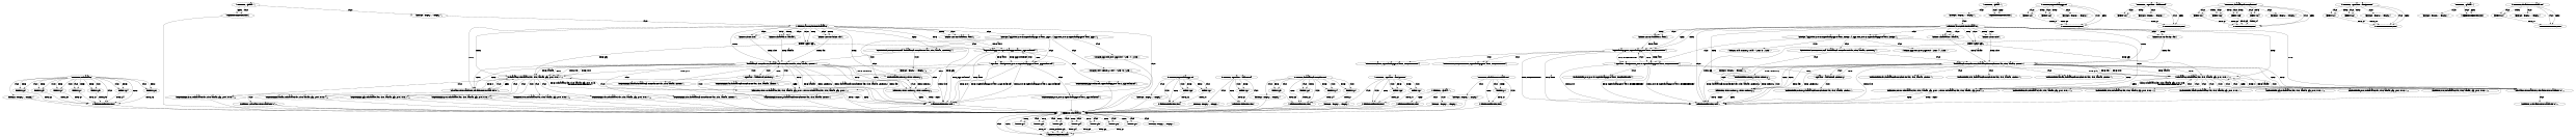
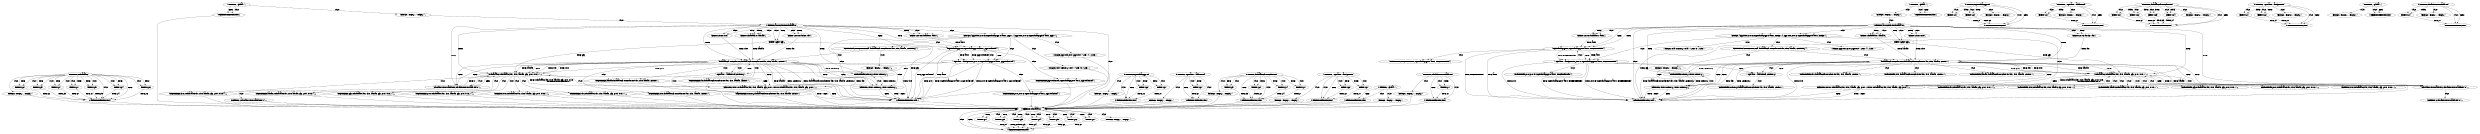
  digraph {
    n1 [label=<(METHOD,__dma_alloc)>]
    n2 [label=<(PARAM,p1)>]
    n3 [label=<(PARAM,p2)>]
    n4 [label=<(PARAM,p3)>]
    n5 [label=<(PARAM,p4)>]
    n6 [label=<(PARAM,p5)>]
    n7 [label=<(PARAM,p6)>]
    n8 [label=<(PARAM,p7)>]
    n9 [label=<(BLOCK,&lt;empty&gt;,&lt;empty&gt;)>]
    n10 [label=<(METHOD_RETURN,ANY)>]
    n11 [label=<(METHOD,__dma_alloc)>]
    n12 [label=<(PARAM,p1)>]
    n13 [label=<(PARAM,p2)>]
    n14 [label=<(PARAM,p3)>]
    n15 [label=<(PARAM,p4)>]
    n16 [label=<(PARAM,p5)>]
    n17 [label=<(PARAM,p6)>]
    n18 [label=<(PARAM,p7)>]
    n19 [label=<(BLOCK,&lt;empty&gt;,&lt;empty&gt;)>]
    n20 [label=<(METHOD_RETURN,ANY)>]
    n21 [label=<(METHOD,&lt;global&gt;)<SUB>1</SUB>>]
    n22 [label=<(BLOCK,&lt;empty&gt;,&lt;empty&gt;)<SUB>1</SUB>>]
    n23 [label=<(METHOD_RETURN,ANY)<SUB>1</SUB>>]
    n24 [label=<(METHOD,arm_coherent_dma_alloc)<SUB>1</SUB>>]
    n25 [label=<(PARAM,struct device *dev)<SUB>1</SUB>>]
    n26 [label=<(PARAM,size_t size)<SUB>1</SUB>>]
    n27 [label=<(PARAM,dma_addr_t *handle)<SUB>2</SUB>>]
    n28 [label=<(PARAM,gfp_t gfp)<SUB>2</SUB>>]
    n29 [label=<(PARAM,struct dma_attrs *attrs)<SUB>2</SUB>>]
    n30 [label=<(BLOCK,{ 	pgprot_t prot = __get_dma_pgprot(attrs, pgpr...,{ 	pgprot_t prot = __get_dma_pgprot(attrs, pgpr...)<SUB>3</SUB>>]
    n31 [label=<(__get_dma_pgprot,__get_dma_pgprot(attrs, pgprot_kernel))<SUB>4</SUB>>]
    n32 [label=<(dma_alloc_from_coherent,dma_alloc_from_coherent(dev, size, handle, &amp;mem...)<SUB>7</SUB>>]
    n33 [label=<(IDENTIFIER,memory,return memory;)<SUB>8</SUB>>]
    n34 [label=<(__dma_alloc,__dma_alloc(dev, size, handle, gfp, prot, true,...)<SUB>10</SUB>>]
    n35 [label=<(__builtin_return_address,__builtin_return_address(0))<SUB>11</SUB>>]
    n36 [label=<(METHOD_RETURN,void*)<SUB>1</SUB>>]
    n37 [label="<(LOCAL,pgprot_t prot: pgprot_t)<SUB>4</SUB>>"]
    n38 [label=<(&lt;operator&gt;.assignment,prot = __get_dma_pgprot(attrs, pgprot_kernel))<SUB>4</SUB>>]
    n39 [label="<(LOCAL,void* memory: void*)<SUB>5</SUB>>"]
    n40 [label=<(CONTROL_STRUCTURE,IF,if (dma_alloc_from_coherent(dev, size, handle, &amp;memory)))<SUB>7</SUB>>]
    n41 [label=<(RETURN,return __dma_alloc(dev, size, handle, gfp, prot...,return __dma_alloc(dev, size, handle, gfp, prot...)<SUB>10</SUB>>]
    n42 [label=<(IDENTIFIER,pgprot_kernel,__get_dma_pgprot(attrs, pgprot_kernel))<SUB>4</SUB>>]
    n43 [label=<(&lt;operator&gt;.addressOf,&amp;memory)<SUB>7</SUB>>]
    n44 [label=<(IDENTIFIER,dev,dma_alloc_from_coherent(dev, size, handle, &amp;mem...)<SUB>7</SUB>>]
    n45 [label=<(IDENTIFIER,size,dma_alloc_from_coherent(dev, size, handle, &amp;mem...)<SUB>7</SUB>>]
    n46 [label=<(IDENTIFIER,handle,dma_alloc_from_coherent(dev, size, handle, &amp;mem...)<SUB>7</SUB>>]
    n47 [label=<(RETURN,return memory;,return memory;)<SUB>8</SUB>>]
    n48 [label=<(IDENTIFIER,dev,__dma_alloc(dev, size, handle, gfp, prot, true,...)<SUB>10</SUB>>]
    n49 [label=<(IDENTIFIER,size,__dma_alloc(dev, size, handle, gfp, prot, true,...)<SUB>10</SUB>>]
    n50 [label=<(IDENTIFIER,handle,__dma_alloc(dev, size, handle, gfp, prot, true,...)<SUB>10</SUB>>]
    n51 [label=<(IDENTIFIER,gfp,__dma_alloc(dev, size, handle, gfp, prot, true,...)<SUB>10</SUB>>]
    n52 [label=<(IDENTIFIER,prot,__dma_alloc(dev, size, handle, gfp, prot, true,...)<SUB>10</SUB>>]
    n53 [label=<(LITERAL,true,__dma_alloc(dev, size, handle, gfp, prot, true,...)<SUB>10</SUB>>]
    n54 [label=<(LITERAL,0,__builtin_return_address(0))<SUB>11</SUB>>]
    n55 [label=<(IDENTIFIER,prot,prot = __get_dma_pgprot(attrs, pgprot_kernel))<SUB>4</SUB>>]
    n56 [label=<(BLOCK,&lt;empty&gt;,&lt;empty&gt;)<SUB>8</SUB>>]
    n57 [label=<(IDENTIFIER,memory,dma_alloc_from_coherent(dev, size, handle, &amp;mem...)<SUB>7</SUB>>]
    n58 [label=<(METHOD,__get_dma_pgprot)>]
    n59 [label=<(PARAM,p1)>]
    n60 [label=<(PARAM,p2)>]
    n61 [label=<(BLOCK,&lt;empty&gt;,&lt;empty&gt;)>]
    n62 [label=<(METHOD_RETURN,ANY)>]
    n63 [label=<(METHOD,&lt;operator&gt;.addressOf)>]
    n64 [label=<(PARAM,p1)>]
    n65 [label=<(BLOCK,&lt;empty&gt;,&lt;empty&gt;)>]
    n66 [label=<(METHOD_RETURN,ANY)>]
    n67 [label=<(METHOD,dma_alloc_from_coherent)>]
    n68 [label=<(PARAM,p1)>]
    n69 [label=<(PARAM,p2)>]
    n70 [label=<(PARAM,p3)>]
    n71 [label=<(PARAM,p4)>]
    n72 [label=<(BLOCK,&lt;empty&gt;,&lt;empty&gt;)>]
    n73 [label=<(METHOD_RETURN,ANY)>]
    n74 [label=<(METHOD,&lt;operator&gt;.assignment)>]
    n75 [label=<(PARAM,p1)>]
    n76 [label=<(PARAM,p2)>]
    n77 [label=<(BLOCK,&lt;empty&gt;,&lt;empty&gt;)>]
    n78 [label=<(METHOD_RETURN,ANY)>]
    n79 [label=<(METHOD,&lt;global&gt;)<SUB>1</SUB>>]
    n80 [label=<(BLOCK,&lt;empty&gt;,&lt;empty&gt;)>]
    n81 [label=<(METHOD_RETURN,ANY)>]
    n82 [label=<(METHOD,__builtin_return_address)>]
    n83 [label=<(PARAM,p1)>]
    n84 [label=<(BLOCK,&lt;empty&gt;,&lt;empty&gt;)>]
    n85 [label=<(METHOD_RETURN,ANY)>]
    n86 [label=<(METHOD,&lt;global&gt;)<SUB>1</SUB>>]
    n87 [label=<(BLOCK,&lt;empty&gt;,&lt;empty&gt;)<SUB>1</SUB>>]
    n88 [label=<(METHOD_RETURN,ANY)<SUB>1</SUB>>]
    n89 [label=<(METHOD,arm_coherent_dma_alloc)<SUB>1</SUB>>]
    n90 [label=<(PARAM,struct device *dev)<SUB>1</SUB>>]
    n91 [label=<(PARAM,size_t size)<SUB>1</SUB>>]
    n92 [label=<(PARAM,dma_addr_t *handle)<SUB>2</SUB>>]
    n93 [label=<(PARAM,gfp_t gfp)<SUB>2</SUB>>]
    n94 [label=<(PARAM,struct dma_attrs *attrs)<SUB>2</SUB>>]
    n95 [label=<(BLOCK,{ 	pgprot_t prot = __get_dma_pgprot(attrs, PAGE...,{ 	pgprot_t prot = __get_dma_pgprot(attrs, PAGE...)<SUB>3</SUB>>]
    n96 [label=<(__get_dma_pgprot,__get_dma_pgprot(attrs, PAGE_KERNEL))<SUB>4</SUB>>]
    n97 [label=<(dma_alloc_from_coherent,dma_alloc_from_coherent(dev, size, handle, &amp;mem...)<SUB>7</SUB>>]
    n98 [label=<(IDENTIFIER,memory,return memory;)<SUB>8</SUB>>]
    n99 [label=<(__dma_alloc,__dma_alloc(dev, size, handle, gfp, prot, true,...)<SUB>10</SUB>>]
    n100 [label=<(__builtin_return_address,__builtin_return_address(0))<SUB>11</SUB>>]
    n101 [label=<(METHOD_RETURN,void*)<SUB>1</SUB>>]
    n102 [label="<(LOCAL,pgprot_t prot: pgprot_t)<SUB>4</SUB>>"]
    n103 [label=<(&lt;operator&gt;.assignment,prot = __get_dma_pgprot(attrs, PAGE_KERNEL))<SUB>4</SUB>>]
    n104 [label="<(LOCAL,void* memory: void*)<SUB>5</SUB>>"]
    n105 [label=<(CONTROL_STRUCTURE,IF,if (dma_alloc_from_coherent(dev, size, handle, &amp;memory)))<SUB>7</SUB>>]
    n106 [label=<(RETURN,return __dma_alloc(dev, size, handle, gfp, prot...,return __dma_alloc(dev, size, handle, gfp, prot...)<SUB>10</SUB>>]
-   n107 [label=<(IDENTIFIER,attrs,__get_dma_pgprot(attrs, PAGE_KERNEL))<SUB>4</SUB>>]
    n108 [label=<(IDENTIFIER,PAGE_KERNEL,__get_dma_pgprot(attrs, PAGE_KERNEL))<SUB>4</SUB>>]
    n109 [label=<(&lt;operator&gt;.addressOf,&amp;memory)<SUB>7</SUB>>]
    n110 [label=<(IDENTIFIER,dev,dma_alloc_from_coherent(dev, size, handle, &amp;mem...)<SUB>7</SUB>>]
    n111 [label=<(IDENTIFIER,size,dma_alloc_from_coherent(dev, size, handle, &amp;mem...)<SUB>7</SUB>>]
    n112 [label=<(IDENTIFIER,handle,dma_alloc_from_coherent(dev, size, handle, &amp;mem...)<SUB>7</SUB>>]
    n113 [label=<(RETURN,return memory;,return memory;)<SUB>8</SUB>>]
    n114 [label=<(IDENTIFIER,dev,__dma_alloc(dev, size, handle, gfp, prot, true,...)<SUB>10</SUB>>]
    n115 [label=<(IDENTIFIER,size,__dma_alloc(dev, size, handle, gfp, prot, true,...)<SUB>10</SUB>>]
    n116 [label=<(IDENTIFIER,handle,__dma_alloc(dev, size, handle, gfp, prot, true,...)<SUB>10</SUB>>]
    n117 [label=<(IDENTIFIER,gfp,__dma_alloc(dev, size, handle, gfp, prot, true,...)<SUB>10</SUB>>]
    n118 [label=<(IDENTIFIER,prot,__dma_alloc(dev, size, handle, gfp, prot, true,...)<SUB>10</SUB>>]
    n119 [label=<(LITERAL,true,__dma_alloc(dev, size, handle, gfp, prot, true,...)<SUB>10</SUB>>]
    n120 [label=<(LITERAL,0,__builtin_return_address(0))<SUB>11</SUB>>]
    n121 [label=<(IDENTIFIER,prot,prot = __get_dma_pgprot(attrs, PAGE_KERNEL))<SUB>4</SUB>>]
    n122 [label=<(BLOCK,&lt;empty&gt;,&lt;empty&gt;)<SUB>8</SUB>>]
    n123 [label=<(IDENTIFIER,memory,dma_alloc_from_coherent(dev, size, handle, &amp;mem...)<SUB>7</SUB>>]
    n124 [label=<(METHOD,__get_dma_pgprot)>]
    n125 [label=<(PARAM,p1)>]
    n126 [label=<(PARAM,p2)>]
    n127 [label=<(BLOCK,&lt;empty&gt;,&lt;empty&gt;)>]
    n128 [label=<(METHOD_RETURN,ANY)>]
    n129 [label=<(METHOD,&lt;operator&gt;.addressOf)>]
    n130 [label=<(PARAM,p1)>]
    n131 [label=<(BLOCK,&lt;empty&gt;,&lt;empty&gt;)>]
    n132 [label=<(METHOD_RETURN,ANY)>]
    n133 [label=<(METHOD,dma_alloc_from_coherent)>]
    n134 [label=<(PARAM,p1)>]
    n135 [label=<(PARAM,p2)>]
    n136 [label=<(PARAM,p3)>]
    n137 [label=<(PARAM,p4)>]
    n138 [label=<(BLOCK,&lt;empty&gt;,&lt;empty&gt;)>]
    n139 [label=<(METHOD_RETURN,ANY)>]
    n140 [label=<(METHOD,&lt;operator&gt;.assignment)>]
    n141 [label=<(PARAM,p1)>]
    n142 [label=<(PARAM,p2)>]
    n143 [label=<(BLOCK,&lt;empty&gt;,&lt;empty&gt;)>]
    n144 [label=<(METHOD_RETURN,ANY)>]
    n145 [label=<(METHOD,&lt;global&gt;)<SUB>1</SUB>>]
    n146 [label=<(BLOCK,&lt;empty&gt;,&lt;empty&gt;)>]
    n147 [label=<(METHOD_RETURN,ANY)>]
    n148 [label=<(METHOD,__builtin_return_address)>]
    n149 [label=<(PARAM,p1)>]
    n150 [label=<(BLOCK,&lt;empty&gt;,&lt;empty&gt;)>]
    n151 [label=<(METHOD_RETURN,ANY)>]
    n1 -> n2 [label="AST: "]
    n1 -> n2 [label="DDG: "]
    n1 -> n3 [label="AST: "]
    n1 -> n3 [label="DDG: "]
    n1 -> n4 [label="AST: "]
    n1 -> n4 [label="DDG: "]
    n1 -> n5 [label="AST: "]
    n1 -> n5 [label="DDG: "]
    n1 -> n6 [label="AST: "]
    n1 -> n6 [label="DDG: "]
    n1 -> n7 [label="AST: "]
    n1 -> n7 [label="DDG: "]
    n1 -> n8 [label="AST: "]
    n1 -> n8 [label="DDG: "]
    n1 -> n9 [label="AST: "]
    n1 -> n10 [label="AST: "]
    n1 -> n10 [label="CFG: "]
    n2 -> n10 [label="DDG: p1"]
    n3 -> n10 [label="DDG: p2"]
    n4 -> n10 [label="DDG: p3"]
    n5 -> n10 [label="DDG: p4"]
    n6 -> n10 [label="DDG: p5"]
    n7 -> n10 [label="DDG: p6"]
    n8 -> n10 [label="DDG: p7"]
    n9 -> n11
    n10 -> n11
    n11 -> n12 [label="AST: "]
    n11 -> n12 [label="DDG: "]
    n11 -> n13 [label="AST: "]
    n11 -> n13 [label="DDG: "]
    n11 -> n14 [label="AST: "]
    n11 -> n14 [label="DDG: "]
    n11 -> n15 [label="AST: "]
    n11 -> n15 [label="DDG: "]
    n11 -> n16 [label="AST: "]
    n11 -> n16 [label="DDG: "]
    n11 -> n17 [label="AST: "]
    n11 -> n17 [label="DDG: "]
    n11 -> n18 [label="AST: "]
    n11 -> n18 [label="DDG: "]
    n11 -> n19 [label="AST: "]
    n11 -> n20 [label="AST: "]
    n11 -> n20 [label="CFG: "]
    n12 -> n20 [label="DDG: p1"]
    n13 -> n20 [label="DDG: p2"]
    n14 -> n20 [label="DDG: p3"]
    n15 -> n20 [label="DDG: p4"]
    n16 -> n20 [label="DDG: p5"]
    n17 -> n20 [label="DDG: p6"]
    n18 -> n20 [label="DDG: p7"]
    n21 -> n22 [label="AST: "]
    n21 -> n23 [label="AST: "]
    n21 -> n23 [label="CFG: "]
    n22 -> n24 [label="AST: "]
    n23 -> n11
    n24 -> n25 [label="AST: "]
    n24 -> n25 [label="DDG: "]
    n24 -> n26 [label="AST: "]
    n24 -> n26 [label="DDG: "]
    n24 -> n27 [label="AST: "]
    n24 -> n27 [label="DDG: "]
    n24 -> n28 [label="AST: "]
    n24 -> n28 [label="DDG: "]
    n24 -> n29 [label="AST: "]
    n24 -> n29 [label="DDG: "]
    n24 -> n30 [label="AST: "]
    n24 -> n31 [label="CFG: "]
    n24 -> n31 [label="DDG: "]
    n24 -> n32 [label="DDG: "]
    n24 -> n33 [label="DDG: "]
    n24 -> n34 [label="DDG: "]
    n24 -> n35 [label="DDG: "]
    n24 -> n36 [label="AST: "]
    n25 -> n32 [label="DDG: dev"]
    n26 -> n32 [label="DDG: size"]
    n27 -> n32 [label="DDG: handle"]
    n28 -> n34 [label="DDG: gfp"]
    n28 -> n36 [label="DDG: gfp"]
    n29 -> n31 [label="DDG: attrs"]
    n30 -> n37 [label="AST: "]
    n30 -> n38 [label="AST: "]
    n30 -> n39 [label="AST: "]
    n30 -> n40 [label="AST: "]
    n30 -> n41 [label="AST: "]
    n31 -> n36 [label="DDG: attrs"]
    n31 -> n36 [label="DDG: pgprot_kernel"]
    n31 -> n38 [label="CFG: "]
    n31 -> n38 [label="DDG: attrs"]
    n31 -> n38 [label="DDG: pgprot_kernel"]
    n31 -> n42 [label="AST: "]
    n32 -> n33 [label="DDG: &amp;memory"]
    n32 -> n34 [label="DDG: dev"]
    n32 -> n34 [label="DDG: size"]
    n32 -> n34 [label="DDG: handle"]
    n32 -> n34 [label="CDG: "]
    n32 -> n35 [label="CFG: "]
    n32 -> n35 [label="CDG: "]
    n32 -> n36 [label="DDG: dev"]
    n32 -> n36 [label="DDG: size"]
    n32 -> n36 [label="DDG: handle"]
    n32 -> n36 [label="DDG: &amp;memory"]
    n32 -> n36 [label="DDG: dma_alloc_from_coherent(dev, size, handle, &amp;memory)"]
    n32 -> n41 [label="CDG: "]
    n32 -> n43 [label="AST: "]
    n32 -> n44 [label="AST: "]
    n32 -> n45 [label="AST: "]
    n32 -> n46 [label="AST: "]
    n32 -> n47 [label="CFG: "]
    n32 -> n47 [label="CDG: "]
    n33 -> n47 [label="DDG: memory"]
    n34 -> n35 [label="AST: "]
    n34 -> n41 [label="CFG: "]
    n34 -> n41 [label="DDG: __dma_alloc(dev, size, handle, gfp, prot, true,\n			   __builtin_return_address(0))"]
    n34 -> n48 [label="AST: "]
    n34 -> n49 [label="AST: "]
    n34 -> n50 [label="AST: "]
    n34 -> n51 [label="AST: "]
    n34 -> n52 [label="AST: "]
    n34 -> n53 [label="AST: "]
    n35 -> n34 [label="CFG: "]
    n35 -> n34 [label="DDG: 0"]
    n35 -> n54 [label="AST: "]
    n36 -> n11
    n37 -> n11
    n38 -> n31 [label="AST: "]
    n38 -> n34 [label="DDG: prot"]
    n38 -> n36 [label="DDG: prot"]
    n38 -> n36 [label="DDG: __get_dma_pgprot(attrs, pgprot_kernel)"]
    n38 -> n36 [label="DDG: prot = __get_dma_pgprot(attrs, pgprot_kernel)"]
    n38 -> n43 [label="CFG: "]
    n38 -> n55 [label="AST: "]
    n39 -> n11
    n40 -> n32 [label="AST: "]
    n40 -> n56 [label="AST: "]
    n41 -> n34 [label="AST: "]
    n41 -> n36 [label="CFG: "]
    n41 -> n36 [label="DDG: &lt;RET&gt;"]
    n42 -> n11
    n43 -> n32 [label="CFG: "]
    n43 -> n57 [label="AST: "]
    n44 -> n11
    n45 -> n11
    n46 -> n11
    n47 -> n33 [label="AST: "]
    n47 -> n36 [label="CFG: "]
    n47 -> n36 [label="DDG: &lt;RET&gt;"]
    n48 -> n11
    n49 -> n11
    n50 -> n11
    n51 -> n11
    n52 -> n11
    n53 -> n11
    n54 -> n11
    n55 -> n11
    n56 -> n47 [label="AST: "]
    n57 -> n11
    n58 -> n59 [label="AST: "]
    n58 -> n59 [label="DDG: "]
    n58 -> n60 [label="AST: "]
    n58 -> n60 [label="DDG: "]
    n58 -> n61 [label="AST: "]
    n58 -> n62 [label="AST: "]
    n58 -> n62 [label="CFG: "]
    n59 -> n62 [label="DDG: p1"]
    n60 -> n62 [label="DDG: p2"]
    n61 -> n11
    n62 -> n11
    n63 -> n64 [label="AST: "]
    n63 -> n64 [label="DDG: "]
    n63 -> n65 [label="AST: "]
    n63 -> n66 [label="AST: "]
    n63 -> n66 [label="CFG: "]
    n64 -> n66 [label="DDG: p1"]
    n65 -> n11
    n66 -> n11
    n67 -> n68 [label="AST: "]
    n67 -> n68 [label="DDG: "]
    n67 -> n69 [label="AST: "]
    n67 -> n69 [label="DDG: "]
    n67 -> n70 [label="AST: "]
    n67 -> n70 [label="DDG: "]
    n67 -> n71 [label="AST: "]
    n67 -> n71 [label="DDG: "]
    n67 -> n72 [label="AST: "]
    n67 -> n73 [label="AST: "]
    n67 -> n73 [label="CFG: "]
    n68 -> n73 [label="DDG: p1"]
    n69 -> n73 [label="DDG: p2"]
    n70 -> n73 [label="DDG: p3"]
    n71 -> n73 [label="DDG: p4"]
    n72 -> n11
    n73 -> n11
    n74 -> n75 [label="AST: "]
    n74 -> n75 [label="DDG: "]
    n74 -> n76 [label="AST: "]
    n74 -> n76 [label="DDG: "]
    n74 -> n77 [label="AST: "]
    n74 -> n78 [label="AST: "]
    n74 -> n78 [label="CFG: "]
    n75 -> n78 [label="DDG: p1"]
    n76 -> n78 [label="DDG: p2"]
    n77 -> n11
    n78 -> n11
    n79 -> n80 [label="AST: "]
    n79 -> n81 [label="AST: "]
    n79 -> n81 [label="CFG: "]
    n80 -> n11
    n81 -> n11
    n82 -> n83 [label="AST: "]
    n82 -> n83 [label="DDG: "]
    n82 -> n84 [label="AST: "]
    n82 -> n85 [label="AST: "]
    n82 -> n85 [label="CFG: "]
    n83 -> n85 [label="DDG: p1"]
    n84 -> n11
    n85 -> n11
    n86 -> n87 [label="AST: "]
    n86 -> n88 [label="AST: "]
    n86 -> n88 [label="CFG: "]
    n87 -> n89 [label="AST: "]
    n89 -> n90 [label="AST: "]
    n89 -> n90 [label="DDG: "]
    n89 -> n91 [label="AST: "]
    n89 -> n91 [label="DDG: "]
    n89 -> n92 [label="AST: "]
    n89 -> n92 [label="DDG: "]
    n89 -> n93 [label="AST: "]
    n89 -> n93 [label="DDG: "]
    n89 -> n94 [label="AST: "]
    n89 -> n94 [label="DDG: "]
    n89 -> n95 [label="AST: "]
    n89 -> n96 [label="CFG: "]
    n89 -> n96 [label="DDG: "]
    n89 -> n97 [label="DDG: "]
    n89 -> n98 [label="DDG: "]
    n89 -> n99 [label="DDG: "]
    n89 -> n100 [label="DDG: "]
    n89 -> n101 [label="AST: "]
    n90 -> n97 [label="DDG: dev"]
    n91 -> n97 [label="DDG: size"]
    n92 -> n97 [label="DDG: handle"]
    n93 -> n99 [label="DDG: gfp"]
    n93 -> n101 [label="DDG: gfp"]
    n94 -> n96 [label="DDG: attrs"]
    n95 -> n102 [label="AST: "]
    n95 -> n103 [label="AST: "]
    n95 -> n104 [label="AST: "]
    n95 -> n105 [label="AST: "]
    n95 -> n106 [label="AST: "]
    n96 -> n101 [label="DDG: attrs"]
    n96 -> n101 [label="DDG: PAGE_KERNEL"]
    n96 -> n103 [label="CFG: "]
    n96 -> n103 [label="DDG: attrs"]
    n96 -> n103 [label="DDG: PAGE_KERNEL"]
-   n96 -> n107 [label="AST: "]
    n96 -> n108 [label="AST: "]
    n97 -> n98 [label="DDG: &amp;memory"]
    n97 -> n99 [label="DDG: dev"]
    n97 -> n99 [label="DDG: size"]
    n97 -> n99 [label="DDG: handle"]
    n97 -> n99 [label="CDG: "]
    n97 -> n100 [label="CFG: "]
    n97 -> n100 [label="CDG: "]
    n97 -> n101 [label="DDG: dev"]
    n97 -> n101 [label="DDG: size"]
    n97 -> n101 [label="DDG: handle"]
    n97 -> n101 [label="DDG: &amp;memory"]
    n97 -> n101 [label="DDG: dma_alloc_from_coherent(dev, size, handle, &amp;memory)"]
    n97 -> n106 [label="CDG: "]
    n97 -> n109 [label="AST: "]
    n97 -> n110 [label="AST: "]
    n97 -> n111 [label="AST: "]
    n97 -> n112 [label="AST: "]
    n97 -> n113 [label="CFG: "]
    n97 -> n113 [label="CDG: "]
    n98 -> n113 [label="DDG: memory"]
    n99 -> n100 [label="AST: "]
    n99 -> n106 [label="CFG: "]
    n99 -> n106 [label="DDG: __dma_alloc(dev, size, handle, gfp, prot, true,\n			   __builtin_return_address(0))"]
    n99 -> n114 [label="AST: "]
    n99 -> n115 [label="AST: "]
    n99 -> n116 [label="AST: "]
    n99 -> n117 [label="AST: "]
    n99 -> n118 [label="AST: "]
    n99 -> n119 [label="AST: "]
    n100 -> n99 [label="CFG: "]
    n100 -> n99 [label="DDG: 0"]
    n100 -> n120 [label="AST: "]
    n103 -> n96 [label="AST: "]
    n103 -> n99 [label="DDG: prot"]
    n103 -> n101 [label="DDG: prot"]
    n103 -> n101 [label="DDG: __get_dma_pgprot(attrs, PAGE_KERNEL)"]
    n103 -> n101 [label="DDG: prot = __get_dma_pgprot(attrs, PAGE_KERNEL)"]
    n103 -> n109 [label="CFG: "]
    n103 -> n121 [label="AST: "]
    n105 -> n97 [label="AST: "]
    n105 -> n122 [label="AST: "]
    n106 -> n99 [label="AST: "]
    n106 -> n101 [label="CFG: "]
    n106 -> n101 [label="DDG: &lt;RET&gt;"]
    n109 -> n97 [label="CFG: "]
    n109 -> n123 [label="AST: "]
    n113 -> n98 [label="AST: "]
    n113 -> n101 [label="CFG: "]
    n113 -> n101 [label="DDG: &lt;RET&gt;"]
    n122 -> n113 [label="AST: "]
    n124 -> n125 [label="AST: "]
    n124 -> n125 [label="DDG: "]
    n124 -> n126 [label="AST: "]
    n124 -> n126 [label="DDG: "]
    n124 -> n127 [label="AST: "]
    n124 -> n128 [label="AST: "]
    n124 -> n128 [label="CFG: "]
    n125 -> n128 [label="DDG: p1"]
    n126 -> n128 [label="DDG: p2"]
    n129 -> n130 [label="AST: "]
    n129 -> n130 [label="DDG: "]
    n129 -> n131 [label="AST: "]
    n129 -> n132 [label="AST: "]
    n129 -> n132 [label="CFG: "]
    n130 -> n132 [label="DDG: p1"]
    n133 -> n134 [label="AST: "]
    n133 -> n134 [label="DDG: "]
    n133 -> n135 [label="AST: "]
    n133 -> n135 [label="DDG: "]
    n133 -> n136 [label="AST: "]
    n133 -> n136 [label="DDG: "]
    n133 -> n137 [label="AST: "]
    n133 -> n137 [label="DDG: "]
    n133 -> n138 [label="AST: "]
    n133 -> n139 [label="AST: "]
    n133 -> n139 [label="CFG: "]
    n134 -> n139 [label="DDG: p1"]
    n135 -> n139 [label="DDG: p2"]
    n136 -> n139 [label="DDG: p3"]
    n137 -> n139 [label="DDG: p4"]
    n140 -> n141 [label="AST: "]
    n140 -> n141 [label="DDG: "]
    n140 -> n142 [label="AST: "]
    n140 -> n142 [label="DDG: "]
    n140 -> n143 [label="AST: "]
    n140 -> n144 [label="AST: "]
    n140 -> n144 [label="CFG: "]
    n141 -> n144 [label="DDG: p1"]
    n142 -> n144 [label="DDG: p2"]
    n145 -> n146 [label="AST: "]
    n145 -> n147 [label="AST: "]
    n145 -> n147 [label="CFG: "]
    n148 -> n149 [label="AST: "]
    n148 -> n149 [label="DDG: "]
    n148 -> n150 [label="AST: "]
    n148 -> n151 [label="AST: "]
    n148 -> n151 [label="CFG: "]
    n149 -> n151 [label="DDG: p1"]
  }
